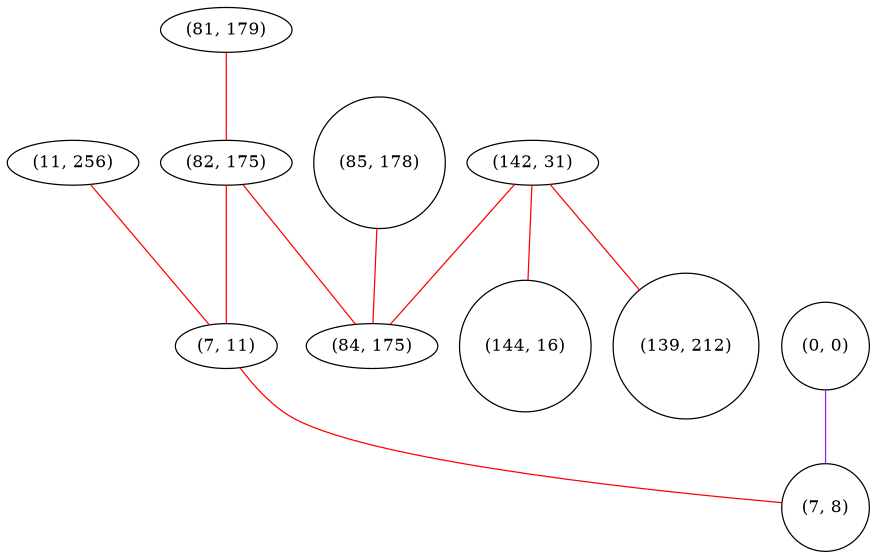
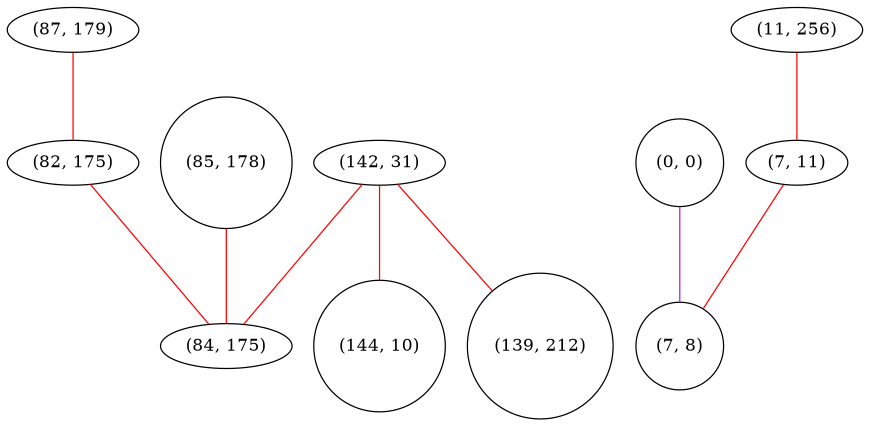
  graph {
    node [shape=ellipse]
    edge [color=red weight=1]
-   "(81, 179)"
+   "(81, 179)" [label="(87, 179)"]
    "(82, 175)"
    "(84, 175)"
    "(7, 11)"
-   "(144, 16)" [shape=circle]
+   "(144, 16)" [shape=circle label="(144, 10)"]
    "(142, 31)"
    "(139, 212)" [shape=circle]
    "(7, 8)" [shape=circle]
    "(85, 178)" [shape=circle]
    "(0, 0)" [shape=circle]
    "(11, 256)"
    "(81, 179)" -- "(82, 175)"
    "(82, 175)" -- "(84, 175)"
-   "(82, 175)" -- "(7, 11)"
    "(7, 11)" -- "(7, 8)"
    "(142, 31)" -- "(84, 175)"
    "(142, 31)" -- "(144, 16)"
    "(142, 31)" -- "(139, 212)"
    "(85, 178)" -- "(84, 175)"
    "(0, 0)" -- "(7, 8)" [color=purple weight=4]
    "(11, 256)" -- "(7, 11)"
  }
